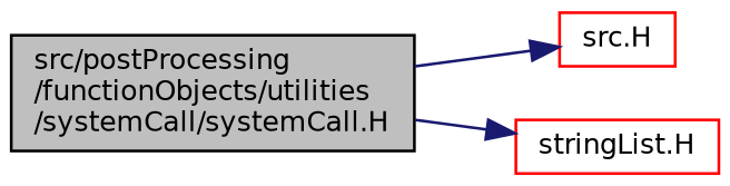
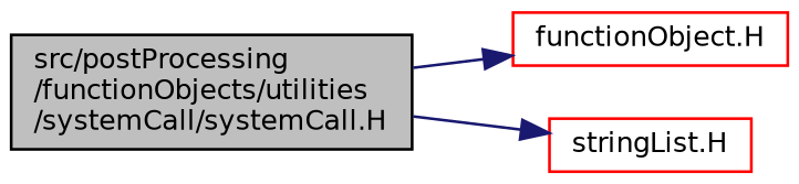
  digraph {
    rankdir=LR
    node [color=red fontname=Helvetica fontsize=10 shape=record]
    edge [color=midnightblue fontname=Helvetica fontsize=10 labelfontname=Helvetica labelfontsize=10 style=solid]
    n1 [color=black fillcolor=grey75 fontcolor=black height=0.2 label="src/postProcessing\l/functionObjects/utilities\l/systemCall/systemCall.H" style=filled width=0.4]
-   n2 [height=0.2 label="src.H" width=0.4]
+   n2 [height=0.2 label="functionObject.H" width=0.4]
    n3 [height=0.2 label="stringList.H" width=0.4]
    n1 -> n2
    n1 -> n3
  }
